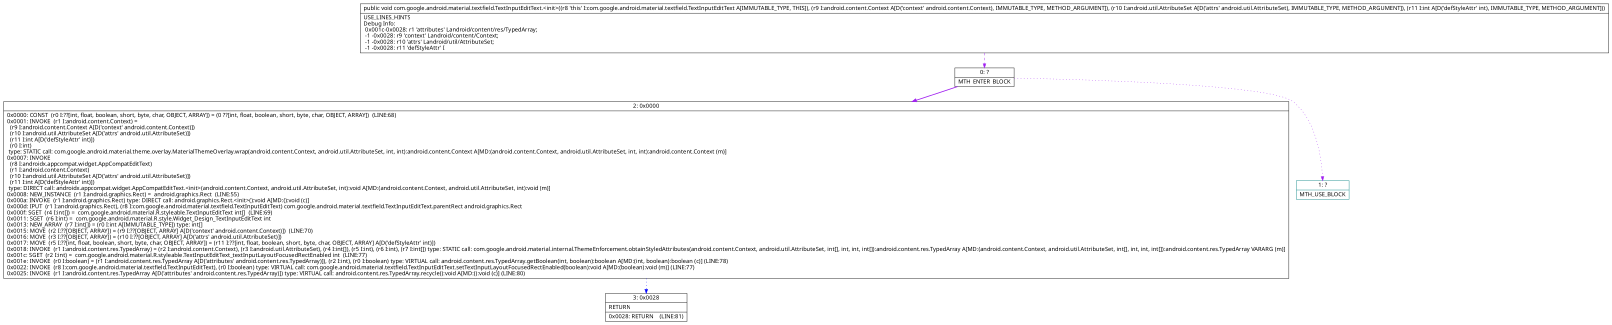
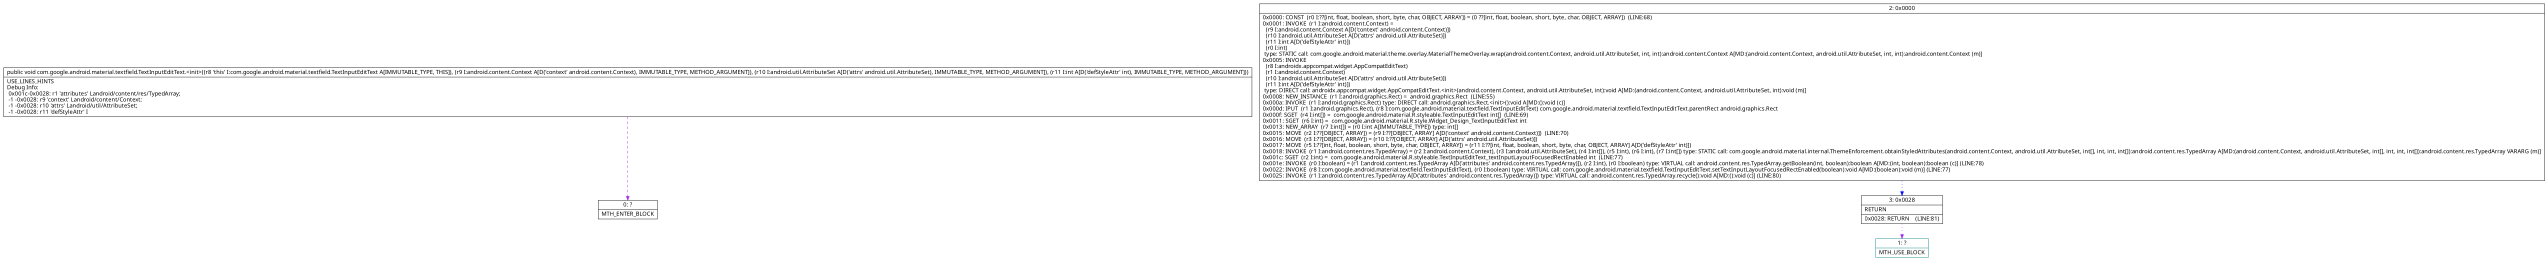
  digraph {
    fontname="Noto Sans"
    node [color=black fontname="Noto Sans" shape=record]
    edge [color=purple fontname="Noto Sans" style=dotted]
    n1 [label="{0\:\ ?|MTH_ENTER_BLOCK\l}"]
-   n2 [label="{2\:\ 0x0000|0x0000: CONST  (r0 I:??[int, float, boolean, short, byte, char, OBJECT, ARRAY]) = (0 ??[int, float, boolean, short, byte, char, OBJECT, ARRAY])  (LINE:68)\l0x0001: INVOKE  (r1 I:android.content.Context) = \l  (r9 I:android.content.Context A[D('context' android.content.Context)])\l  (r10 I:android.util.AttributeSet A[D('attrs' android.util.AttributeSet)])\l  (r11 I:int A[D('defStyleAttr' int)])\l  (r0 I:int)\l type: STATIC call: com.google.android.material.theme.overlay.MaterialThemeOverlay.wrap(android.content.Context, android.util.AttributeSet, int, int):android.content.Context A[MD:(android.content.Context, android.util.AttributeSet, int, int):android.content.Context (m)]\l0x0007: INVOKE  \l  (r8 I:androidx.appcompat.widget.AppCompatEditText)\l  (r1 I:android.content.Context)\l  (r10 I:android.util.AttributeSet A[D('attrs' android.util.AttributeSet)])\l  (r11 I:int A[D('defStyleAttr' int)])\l type: DIRECT call: androidx.appcompat.widget.AppCompatEditText.\<init\>(android.content.Context, android.util.AttributeSet, int):void A[MD:(android.content.Context, android.util.AttributeSet, int):void (m)]\l0x0008: NEW_INSTANCE  (r1 I:android.graphics.Rect) =  android.graphics.Rect  (LINE:55)\l0x000a: INVOKE  (r1 I:android.graphics.Rect) type: DIRECT call: android.graphics.Rect.\<init\>():void A[MD:():void (c)]\l0x000d: IPUT  (r1 I:android.graphics.Rect), (r8 I:com.google.android.material.textfield.TextInputEditText) com.google.android.material.textfield.TextInputEditText.parentRect android.graphics.Rect \l0x000f: SGET  (r4 I:int[]) =  com.google.android.material.R.styleable.TextInputEditText int[]  (LINE:69)\l0x0011: SGET  (r6 I:int) =  com.google.android.material.R.style.Widget_Design_TextInputEditText int \l0x0013: NEW_ARRAY  (r7 I:int[]) = (r0 I:int A[IMMUTABLE_TYPE]) type: int[] \l0x0015: MOVE  (r2 I:??[OBJECT, ARRAY]) = (r9 I:??[OBJECT, ARRAY] A[D('context' android.content.Context)])  (LINE:70)\l0x0016: MOVE  (r3 I:??[OBJECT, ARRAY]) = (r10 I:??[OBJECT, ARRAY] A[D('attrs' android.util.AttributeSet)]) \l0x0017: MOVE  (r5 I:??[int, float, boolean, short, byte, char, OBJECT, ARRAY]) = (r11 I:??[int, float, boolean, short, byte, char, OBJECT, ARRAY] A[D('defStyleAttr' int)]) \l0x0018: INVOKE  (r1 I:android.content.res.TypedArray) = (r2 I:android.content.Context), (r3 I:android.util.AttributeSet), (r4 I:int[]), (r5 I:int), (r6 I:int), (r7 I:int[]) type: STATIC call: com.google.android.material.internal.ThemeEnforcement.obtainStyledAttributes(android.content.Context, android.util.AttributeSet, int[], int, int, int[]):android.content.res.TypedArray A[MD:(android.content.Context, android.util.AttributeSet, int[], int, int, int[]):android.content.res.TypedArray VARARG (m)]\l0x001c: SGET  (r2 I:int) =  com.google.android.material.R.styleable.TextInputEditText_textInputLayoutFocusedRectEnabled int  (LINE:77)\l0x001e: INVOKE  (r0 I:boolean) = (r1 I:android.content.res.TypedArray A[D('attributes' android.content.res.TypedArray)]), (r2 I:int), (r0 I:boolean) type: VIRTUAL call: android.content.res.TypedArray.getBoolean(int, boolean):boolean A[MD:(int, boolean):boolean (c)] (LINE:78)\l0x0022: INVOKE  (r8 I:com.google.android.material.textfield.TextInputEditText), (r0 I:boolean) type: VIRTUAL call: com.google.android.material.textfield.TextInputEditText.setTextInputLayoutFocusedRectEnabled(boolean):void A[MD:(boolean):void (m)] (LINE:77)\l0x0025: INVOKE  (r1 I:android.content.res.TypedArray A[D('attributes' android.content.res.TypedArray)]) type: VIRTUAL call: android.content.res.TypedArray.recycle():void A[MD:():void (c)] (LINE:80)\l}"]
+   n2 [label="{2\:\ 0x0000|0x0000: CONST  (r0 I:??[int, float, boolean, short, byte, char, OBJECT, ARRAY]) = (0 ??[int, float, boolean, short, byte, char, OBJECT, ARRAY])  (LINE:68)\l0x0001: INVOKE  (r1 I:android.content.Context) = \l  (r9 I:android.content.Context A[D('context' android.content.Context)])\l  (r10 I:android.util.AttributeSet A[D('attrs' android.util.AttributeSet)])\l  (r11 I:int A[D('defStyleAttr' int)])\l  (r0 I:int)\l type: STATIC call: com.google.android.material.theme.overlay.MaterialThemeOverlay.wrap(android.content.Context, android.util.AttributeSet, int, int):android.content.Context A[MD:(android.content.Context, android.util.AttributeSet, int, int):android.content.Context (m)]\l0x0005: INVOKE  \l  (r8 I:androidx.appcompat.widget.AppCompatEditText)\l  (r1 I:android.content.Context)\l  (r10 I:android.util.AttributeSet A[D('attrs' android.util.AttributeSet)])\l  (r11 I:int A[D('defStyleAttr' int)])\l type: DIRECT call: androidx.appcompat.widget.AppCompatEditText.\<init\>(android.content.Context, android.util.AttributeSet, int):void A[MD:(android.content.Context, android.util.AttributeSet, int):void (m)]\l0x0008: NEW_INSTANCE  (r1 I:android.graphics.Rect) =  android.graphics.Rect  (LINE:55)\l0x000a: INVOKE  (r1 I:android.graphics.Rect) type: DIRECT call: android.graphics.Rect.\<init\>():void A[MD:():void (c)]\l0x000d: IPUT  (r1 I:android.graphics.Rect), (r8 I:com.google.android.material.textfield.TextInputEditText) com.google.android.material.textfield.TextInputEditText.parentRect android.graphics.Rect \l0x000f: SGET  (r4 I:int[]) =  com.google.android.material.R.styleable.TextInputEditText int[]  (LINE:69)\l0x0011: SGET  (r6 I:int) =  com.google.android.material.R.style.Widget_Design_TextInputEditText int \l0x0013: NEW_ARRAY  (r7 I:int[]) = (r0 I:int A[IMMUTABLE_TYPE]) type: int[] \l0x0015: MOVE  (r2 I:??[OBJECT, ARRAY]) = (r9 I:??[OBJECT, ARRAY] A[D('context' android.content.Context)])  (LINE:70)\l0x0016: MOVE  (r3 I:??[OBJECT, ARRAY]) = (r10 I:??[OBJECT, ARRAY] A[D('attrs' android.util.AttributeSet)]) \l0x0017: MOVE  (r5 I:??[int, float, boolean, short, byte, char, OBJECT, ARRAY]) = (r11 I:??[int, float, boolean, short, byte, char, OBJECT, ARRAY] A[D('defStyleAttr' int)]) \l0x0018: INVOKE  (r1 I:android.content.res.TypedArray) = (r2 I:android.content.Context), (r3 I:android.util.AttributeSet), (r4 I:int[]), (r5 I:int), (r6 I:int), (r7 I:int[]) type: STATIC call: com.google.android.material.internal.ThemeEnforcement.obtainStyledAttributes(android.content.Context, android.util.AttributeSet, int[], int, int, int[]):android.content.res.TypedArray A[MD:(android.content.Context, android.util.AttributeSet, int[], int, int, int[]):android.content.res.TypedArray VARARG (m)]\l0x001c: SGET  (r2 I:int) =  com.google.android.material.R.styleable.TextInputEditText_textInputLayoutFocusedRectEnabled int  (LINE:77)\l0x001e: INVOKE  (r0 I:boolean) = (r1 I:android.content.res.TypedArray A[D('attributes' android.content.res.TypedArray)]), (r2 I:int), (r0 I:boolean) type: VIRTUAL call: android.content.res.TypedArray.getBoolean(int, boolean):boolean A[MD:(int, boolean):boolean (c)] (LINE:78)\l0x0022: INVOKE  (r8 I:com.google.android.material.textfield.TextInputEditText), (r0 I:boolean) type: VIRTUAL call: com.google.android.material.textfield.TextInputEditText.setTextInputLayoutFocusedRectEnabled(boolean):void A[MD:(boolean):void (m)] (LINE:77)\l0x0025: INVOKE  (r1 I:android.content.res.TypedArray A[D('attributes' android.content.res.TypedArray)]) type: VIRTUAL call: android.content.res.TypedArray.recycle():void A[MD:():void (c)] (LINE:80)\l}"]
    n3 [label="{3\:\ 0x0028|RETURN\l|0x0028: RETURN    (LINE:81)\l}"]
    n4 [color=teal label="{1\:\ ?|MTH_USE_BLOCK\l}"]
    n5 [label="{public void com.google.android.material.textfield.TextInputEditText.\<init\>((r8 'this' I:com.google.android.material.textfield.TextInputEditText A[IMMUTABLE_TYPE, THIS]), (r9 I:android.content.Context A[D('context' android.content.Context), IMMUTABLE_TYPE, METHOD_ARGUMENT]), (r10 I:android.util.AttributeSet A[D('attrs' android.util.AttributeSet), IMMUTABLE_TYPE, METHOD_ARGUMENT]), (r11 I:int A[D('defStyleAttr' int), IMMUTABLE_TYPE, METHOD_ARGUMENT]))  | USE_LINES_HINTS\lDebug Info:\l  0x001c\-0x0028: r1 'attributes' Landroid\/content\/res\/TypedArray;\l  \-1 \-0x0028: r9 'context' Landroid\/content\/Context;\l  \-1 \-0x0028: r10 'attrs' Landroid\/util\/AttributeSet;\l  \-1 \-0x0028: r11 'defStyleAttr' I\l}"]
-   n1 -> n2 [style=bold]
    n2 -> n3 [color=blue]
-   n1 -> n4
+   n3 -> n4
    n5 -> n1 [style=dashed]
  }
